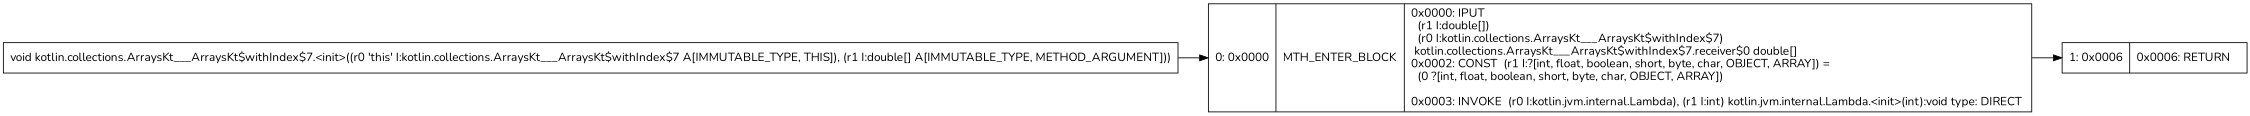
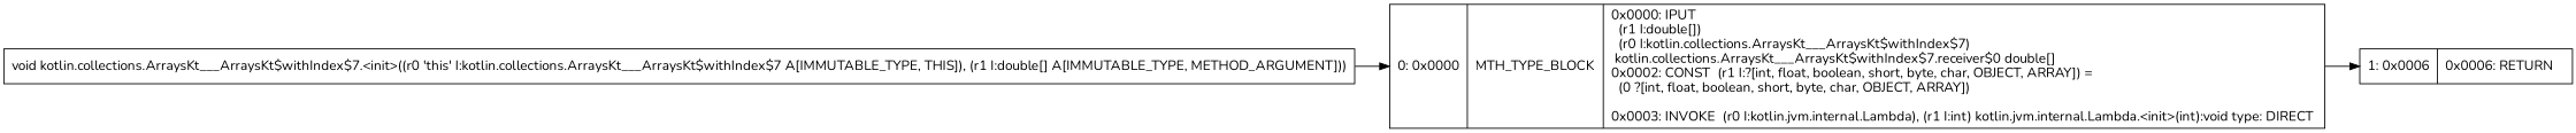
  digraph {
    rankdir=LR
    fontname=Nunito
    node [shape=record fontname=Nunito]
    edge [fontname=Nunito]
-   n1 [label="{0\:\ 0x0000|MTH_ENTER_BLOCK\l|0x0000: IPUT  \l  (r1 I:double[])\l  (r0 I:kotlin.collections.ArraysKt___ArraysKt$withIndex$7)\l kotlin.collections.ArraysKt___ArraysKt$withIndex$7.receiver$0 double[] \l0x0002: CONST  (r1 I:?[int, float, boolean, short, byte, char, OBJECT, ARRAY]) = \l  (0 ?[int, float, boolean, short, byte, char, OBJECT, ARRAY])\l \l0x0003: INVOKE  (r0 I:kotlin.jvm.internal.Lambda), (r1 I:int) kotlin.jvm.internal.Lambda.\<init\>(int):void type: DIRECT \l}"]
+   n1 [label="{0\:\ 0x0000|MTH_TYPE_BLOCK\l|0x0000: IPUT  \l  (r1 I:double[])\l  (r0 I:kotlin.collections.ArraysKt___ArraysKt$withIndex$7)\l kotlin.collections.ArraysKt___ArraysKt$withIndex$7.receiver$0 double[] \l0x0002: CONST  (r1 I:?[int, float, boolean, short, byte, char, OBJECT, ARRAY]) = \l  (0 ?[int, float, boolean, short, byte, char, OBJECT, ARRAY])\l \l0x0003: INVOKE  (r0 I:kotlin.jvm.internal.Lambda), (r1 I:int) kotlin.jvm.internal.Lambda.\<init\>(int):void type: DIRECT \l}"]
    n2 [label="{1\:\ 0x0006|0x0006: RETURN   \l}"]
    n3 [label="{void kotlin.collections.ArraysKt___ArraysKt$withIndex$7.\<init\>((r0 'this' I:kotlin.collections.ArraysKt___ArraysKt$withIndex$7 A[IMMUTABLE_TYPE, THIS]), (r1 I:double[] A[IMMUTABLE_TYPE, METHOD_ARGUMENT])) }"]
    n1 -> n2
    n3 -> n1
  }
